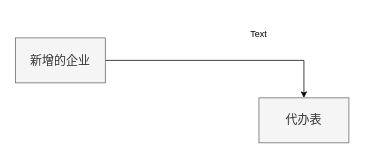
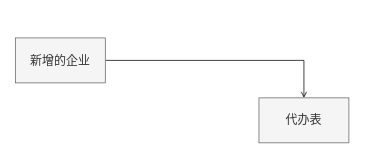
  <mxCell id="0" />
  <mxCell id="1" parent="0" />
- <mxCell id="2" value="" style="edgeStyle=orthogonalEdgeStyle;rounded=0;orthogonalLoop=1;jettySize=auto;html=1;" edge="1" parent="1" source="3" target="4"><mxGeometry relative="1" as="geometry" /></mxCell>
+ <mxCell id="2" value="" style="edgeStyle=orthogonalEdgeStyle;rounded=0;orthogonalLoop=1;jettySize=auto;html=1;endArrow=open;" edge="1" parent="1" source="3" target="4"><mxGeometry relative="1" as="geometry" /></mxCell>
  <mxCell id="3" value="&lt;font style=&quot;font-size: 16px;&quot;&gt;新增的企业&lt;/font&gt;" style="rounded=0;whiteSpace=wrap;html=1;fillColor=#f5f5f5;fontColor=#333333;strokeColor=#666666;" vertex="1" parent="1"><mxGeometry x="20" y="50" width="120" height="60" as="geometry" /></mxCell>
  <mxCell id="4" value="&lt;font style=&quot;font-size: 16px;&quot;&gt;代办表&lt;/font&gt;" style="rounded=0;whiteSpace=wrap;html=1;fillColor=#f5f5f5;strokeColor=#666666;fontColor=#333333;" vertex="1" parent="1"><mxGeometry x="345" y="130" width="120" height="60" as="geometry" /></mxCell>
- <mxCell id="5" value="Text" style="text;html=1;align=center;verticalAlign=middle;whiteSpace=wrap;rounded=0;" vertex="1" parent="1"><mxGeometry x="205" y="20" width="280" height="50" as="geometry" /></mxCell>
